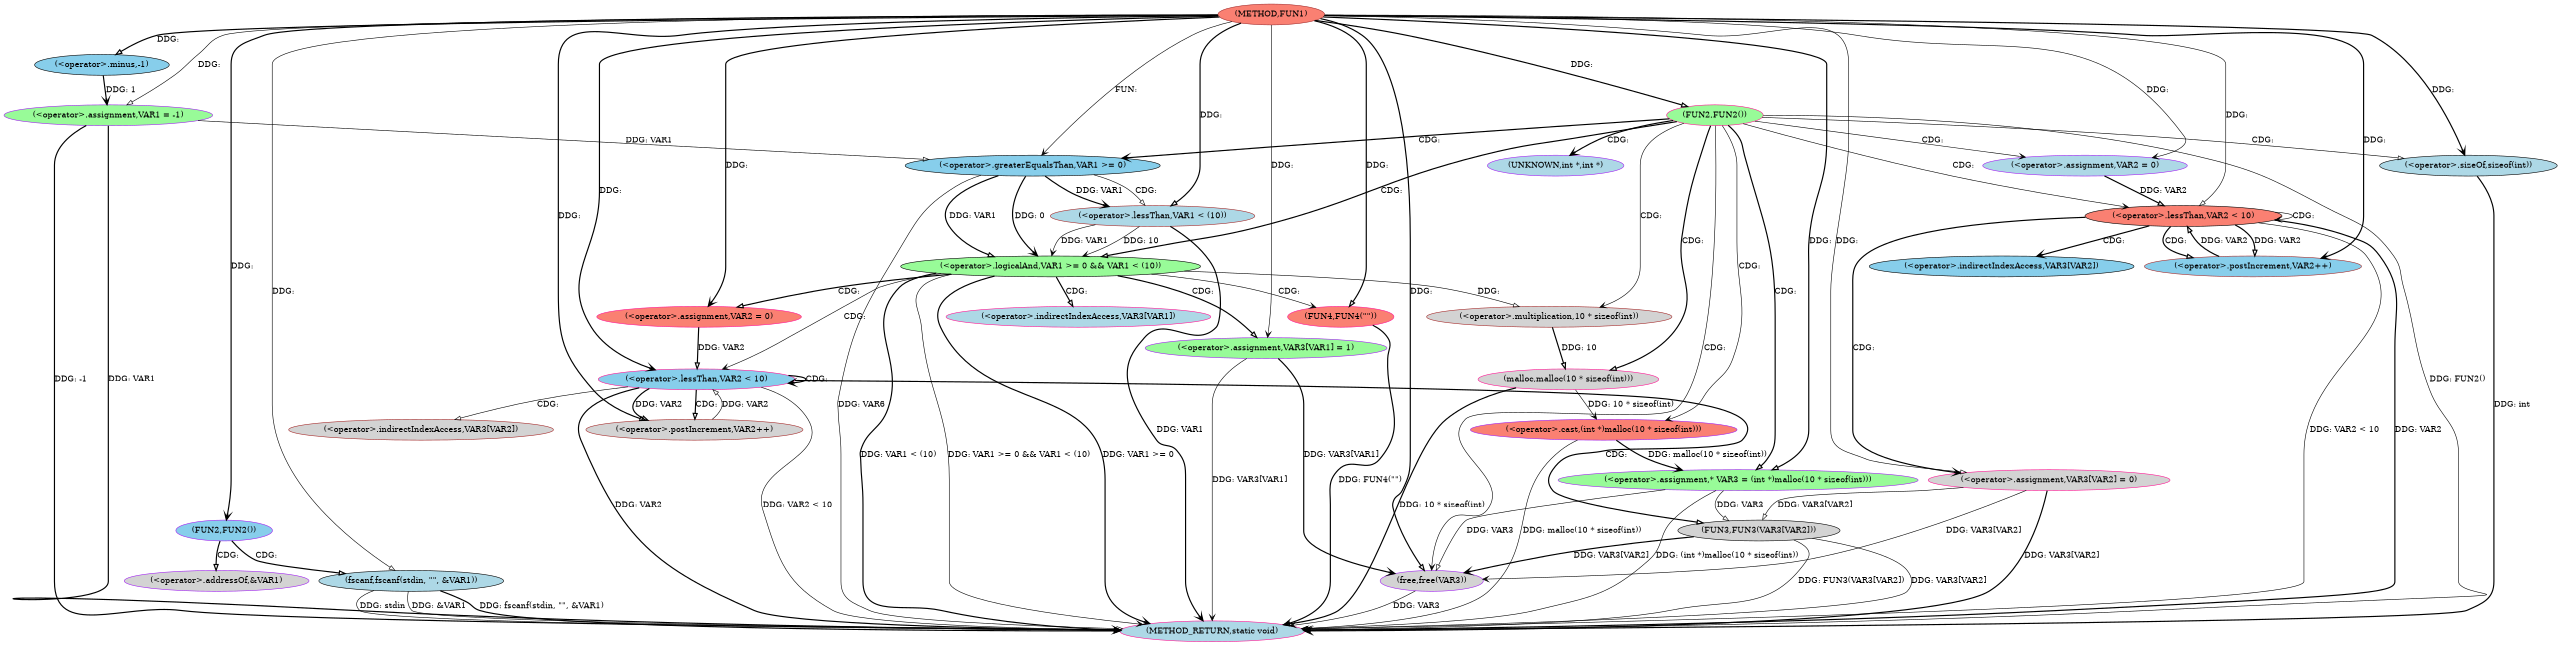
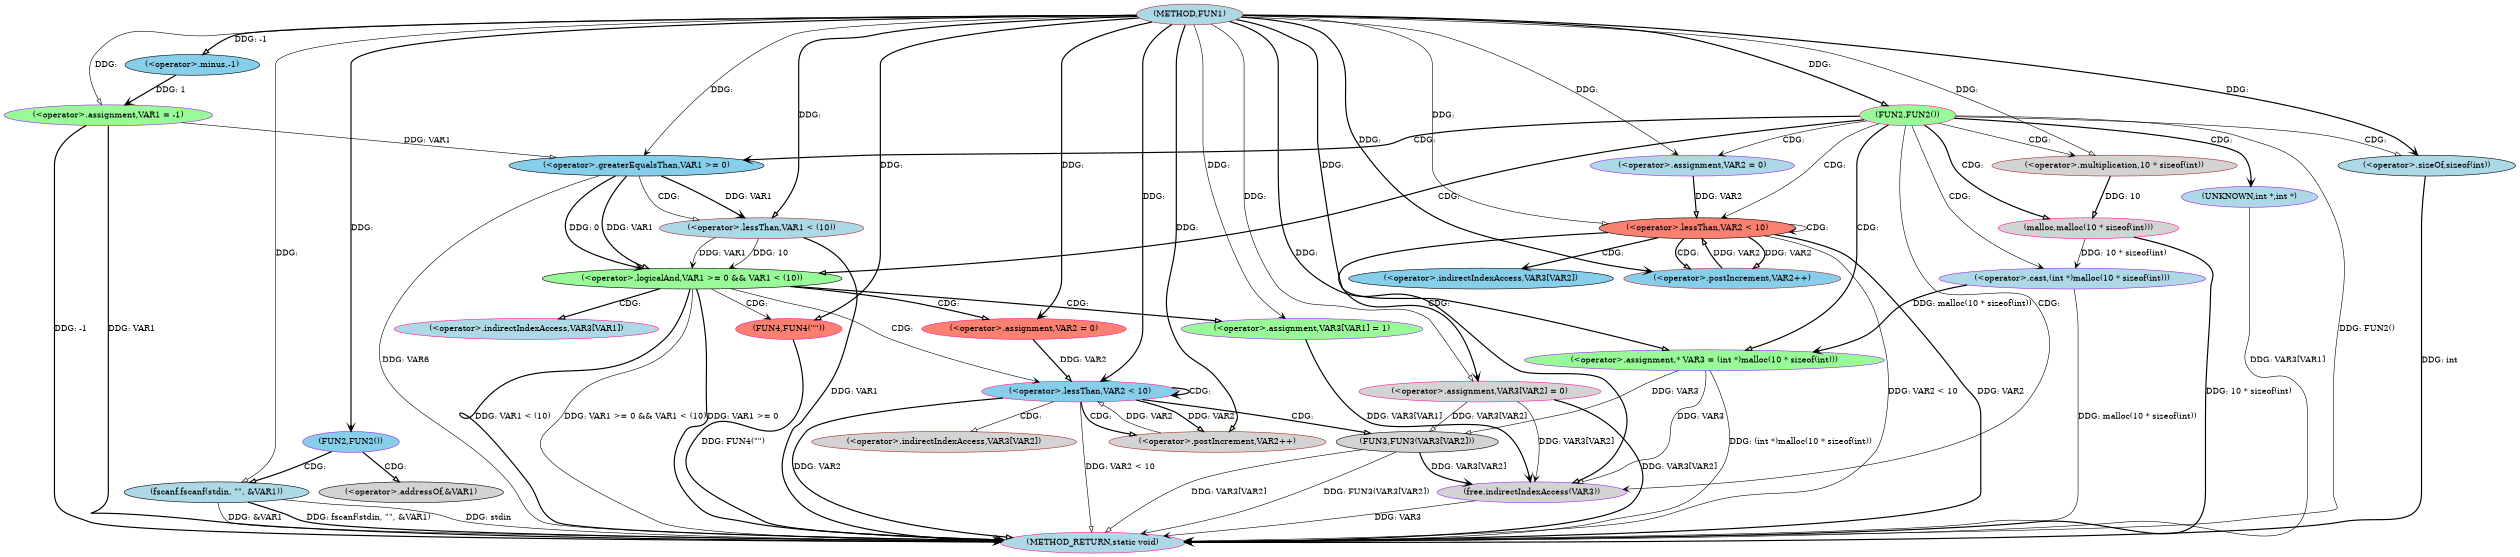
  digraph {
    node [color=black fillcolor=lightblue style=filled]
    edge [arrowhead=onormal style=bold]
-   n1 [color=brown fillcolor=salmon label="(METHOD,FUN1)"]
+   n1 [color=brown label="(METHOD,FUN1)"]
    n2 [color=purple fillcolor=palegreen label="(<operator>.assignment,VAR1 = -1)"]
    n3 [fillcolor=skyblue label="(<operator>.minus,-1)"]
    n4 [color=purple fillcolor=skyblue label="(FUN2,FUN2())"]
    n5 [label="(fscanf,fscanf(stdin, \"\", &VAR1))"]
    n6 [color=deeppink fillcolor=palegreen label="(FUN2,FUN2())"]
    n7 [color=purple fillcolor=palegreen label="(<operator>.assignment,* VAR3 = (int *)malloc(10 * sizeof(int)))"]
    n8 [color=brown fillcolor=lightgrey label="(<operator>.multiplication,10 * sizeof(int))"]
    n9 [label="(<operator>.sizeOf,sizeof(int))"]
    n10 [color=purple label="(<operator>.assignment,VAR2 = 0)"]
    n11 [fillcolor=salmon label="(<operator>.lessThan,VAR2 < 10)"]
    n12 [color=brown fillcolor=skyblue label="(<operator>.postIncrement,VAR2++)"]
    n13 [color=deeppink fillcolor=lightgrey label="(<operator>.assignment,VAR3[VAR2] = 0)"]
    n14 [fillcolor=skyblue label="(<operator>.greaterEqualsThan,VAR1 >= 0)"]
    n15 [color=brown label="(<operator>.lessThan,VAR1 < (10))"]
    n16 [color=purple fillcolor=palegreen label="(<operator>.assignment,VAR3[VAR1] = 1)"]
    n17 [color=deeppink fillcolor=salmon label="(<operator>.assignment,VAR2 = 0)"]
    n18 [color=deeppink fillcolor=skyblue label="(<operator>.lessThan,VAR2 < 10)"]
    n19 [color=brown fillcolor=lightgrey label="(<operator>.postIncrement,VAR2++)"]
    n20 [color=deeppink fillcolor=salmon label="(FUN4,FUN4(\"\"))"]
-   n21 [color=purple fillcolor=lightgrey label="(free,free(VAR3))"]
+   n21 [color=purple fillcolor=lightgrey label="(free,indirectIndexAccess(VAR3))"]
    n22 [color=deeppink label="(METHOD_RETURN,static void)"]
-   n23 [color=purple fillcolor=lightgrey label="(<operator>.addressOf,&VAR1)"]
-   n24 [color=purple fillcolor=salmon label="(<operator>.cast,(int *)malloc(10 * sizeof(int)))"]
+   n23 [fillcolor=lightgrey label="(<operator>.addressOf,&VAR1)"]
+   n24 [color=purple label="(<operator>.cast,(int *)malloc(10 * sizeof(int)))"]
    n25 [color=deeppink fillcolor=lightgrey label="(malloc,malloc(10 * sizeof(int)))"]
    n26 [fillcolor=palegreen label="(<operator>.logicalAnd,VAR1 >= 0 && VAR1 < (10))"]
    n27 [color=purple label="(UNKNOWN,int *,int *)"]
    n28 [fillcolor=lightgrey label="(FUN3,FUN3(VAR3[VAR2]))"]
    n29 [fillcolor=skyblue label="(<operator>.indirectIndexAccess,VAR3[VAR2])"]
    n30 [color=brown fillcolor=lightgrey label="(<operator>.indirectIndexAccess,VAR3[VAR2])"]
    n31 [color=deeppink label="(<operator>.indirectIndexAccess,VAR3[VAR1])"]
    n1 -> n2 [label="DDG: " style=solid]
-   n1 -> n3 [label="DDG: "]
+   n1 -> n3 [label="DDG: -1"]
    n1 -> n4 [arrowhead=vee label="DDG: "]
    n1 -> n5 [label="DDG: " style=solid]
    n1 -> n6 [label="DDG: "]
    n1 -> n7 [label="DDG: "]
-   n26 -> n8 [label="DDG: " style=solid]
+   n1 -> n8 [label="DDG: " style=solid]
    n1 -> n9 [arrowhead=vee label="DDG: "]
    n1 -> n10 [arrowhead=vee label="DDG: " style=solid]
    n1 -> n11 [label="DDG: " style=solid]
    n1 -> n12 [arrowhead=vee label="DDG: "]
    n1 -> n13 [label="DDG: " style=solid]
-   n1 -> n14 [arrowhead=vee label="FUN: " style=solid]
+   n1 -> n14 [arrowhead=vee label="DDG: " style=solid]
    n1 -> n15 [label="DDG: "]
    n1 -> n16 [arrowhead=vee label="DDG: " style=solid]
    n1 -> n17 [arrowhead=vee label="DDG: "]
    n1 -> n18 [arrowhead=vee label="DDG: "]
    n1 -> n19 [label="DDG: "]
    n1 -> n20 [label="DDG: "]
    n1 -> n21 [label="DDG: "]
    n2 -> n14 [label="DDG: VAR1" style=solid]
    n2 -> n22 [label="DDG: VAR1"]
    n2 -> n22 [label="DDG: -1"]
    n3 -> n2 [arrowhead=vee label="DDG: 1"]
    n4 -> n5 [label="CDG: "]
    n4 -> n23 [label="CDG: "]
    n5 -> n22 [arrowhead=vee label="DDG: &VAR1" style=solid]
    n5 -> n22 [label="DDG: fscanf(stdin, \"\", &VAR1)"]
    n5 -> n22 [label="DDG: stdin" style=solid]
    n6 -> n7 [label="CDG: "]
    n6 -> n8 [arrowhead=vee label="CDG: " style=solid]
    n6 -> n9 [label="CDG: " style=solid]
    n6 -> n10 [arrowhead=vee label="CDG: " style=solid]
    n6 -> n11 [arrowhead=vee label="CDG: " style=solid]
    n6 -> n14 [arrowhead=vee label="CDG: "]
    n6 -> n21 [arrowhead=vee label="CDG: " style=solid]
    n6 -> n22 [label="DDG: FUN2()" style=solid]
    n6 -> n24 [arrowhead=vee label="CDG: " style=solid]
    n6 -> n25 [label="CDG: "]
    n6 -> n26 [label="CDG: "]
    n6 -> n27 [arrowhead=vee label="CDG: "]
    n7 -> n21 [label="DDG: VAR3" style=solid]
    n7 -> n22 [label="DDG: (int *)malloc(10 * sizeof(int))" style=solid]
    n7 -> n28 [label="DDG: VAR3" style=solid]
    n8 -> n25 [label="DDG: 10"]
    n9 -> n22 [label="DDG: int"]
    n10 -> n11 [label="DDG: VAR2"]
    n11 -> n11 [arrowhead=vee label="CDG: " style=solid]
    n11 -> n12 [label="DDG: VAR2"]
    n11 -> n12 [label="CDG: "]
    n11 -> n13 [arrowhead=vee label="CDG: "]
    n11 -> n22 [arrowhead=vee label="DDG: VAR2 < 10" style=solid]
    n11 -> n22 [arrowhead=vee label="DDG: VAR2"]
    n11 -> n29 [arrowhead=vee label="CDG: "]
    n12 -> n11 [label="DDG: VAR2"]
    n13 -> n21 [arrowhead=vee label="DDG: VAR3[VAR2]" style=solid]
    n13 -> n22 [arrowhead=vee label="DDG: VAR3[VAR2]"]
    n13 -> n28 [label="DDG: VAR3[VAR2]" style=solid]
    n14 -> n15 [arrowhead=vee label="DDG: VAR1"]
    n14 -> n15 [label="CDG: " style=solid]
    n14 -> n22 [label="DDG: VAR6" style=solid]
    n14 -> n26 [label="DDG: VAR1"]
    n14 -> n26 [arrowhead=vee label="DDG: 0"]
    n15 -> n22 [arrowhead=vee label="DDG: VAR1"]
    n15 -> n26 [arrowhead=vee label="DDG: VAR1" style=solid]
    n15 -> n26 [arrowhead=vee label="DDG: 10" style=solid]
    n16 -> n21 [arrowhead=vee label="DDG: VAR3[VAR1]"]
-   n16 -> n22 [arrowhead=vee label="DDG: VAR3[VAR1]" style=solid]
+   n27 -> n22 [arrowhead=vee label="DDG: VAR3[VAR1]" style=solid]
    n17 -> n18 [label="DDG: VAR2"]
    n18 -> n18 [arrowhead=vee label="CDG: "]
    n18 -> n19 [label="DDG: VAR2"]
    n18 -> n19 [label="CDG: "]
    n18 -> n22 [label="DDG: VAR2"]
    n18 -> n22 [label="DDG: VAR2 < 10" style=solid]
    n18 -> n28 [label="CDG: "]
    n18 -> n30 [label="CDG: " style=solid]
    n19 -> n18 [label="DDG: VAR2" style=solid]
    n20 -> n22 [arrowhead=vee label="DDG: FUN4(\"\")"]
    n21 -> n22 [arrowhead=vee label="DDG: VAR3" style=solid]
    n24 -> n7 [arrowhead=vee label="DDG: malloc(10 * sizeof(int))"]
    n24 -> n22 [label="DDG: malloc(10 * sizeof(int))" style=solid]
    n25 -> n22 [label="DDG: 10 * sizeof(int)"]
    n25 -> n24 [arrowhead=vee label="DDG: 10 * sizeof(int)" style=solid]
    n26 -> n16 [label="CDG: "]
    n26 -> n17 [label="CDG: "]
    n26 -> n18 [arrowhead=vee label="CDG: " style=solid]
    n26 -> n20 [arrowhead=vee label="CDG: " style=solid]
    n26 -> n22 [arrowhead=vee label="DDG: VAR1 < (10)"]
    n26 -> n22 [arrowhead=vee label="DDG: VAR1 >= 0 && VAR1 < (10)" style=solid]
    n26 -> n22 [arrowhead=vee label="DDG: VAR1 >= 0"]
    n26 -> n31 [label="CDG: "]
    n28 -> n21 [arrowhead=vee label="DDG: VAR3[VAR2]"]
    n28 -> n22 [arrowhead=vee label="DDG: FUN3(VAR3[VAR2])" style=solid]
    n28 -> n22 [label="DDG: VAR3[VAR2]" style=solid]
  }
